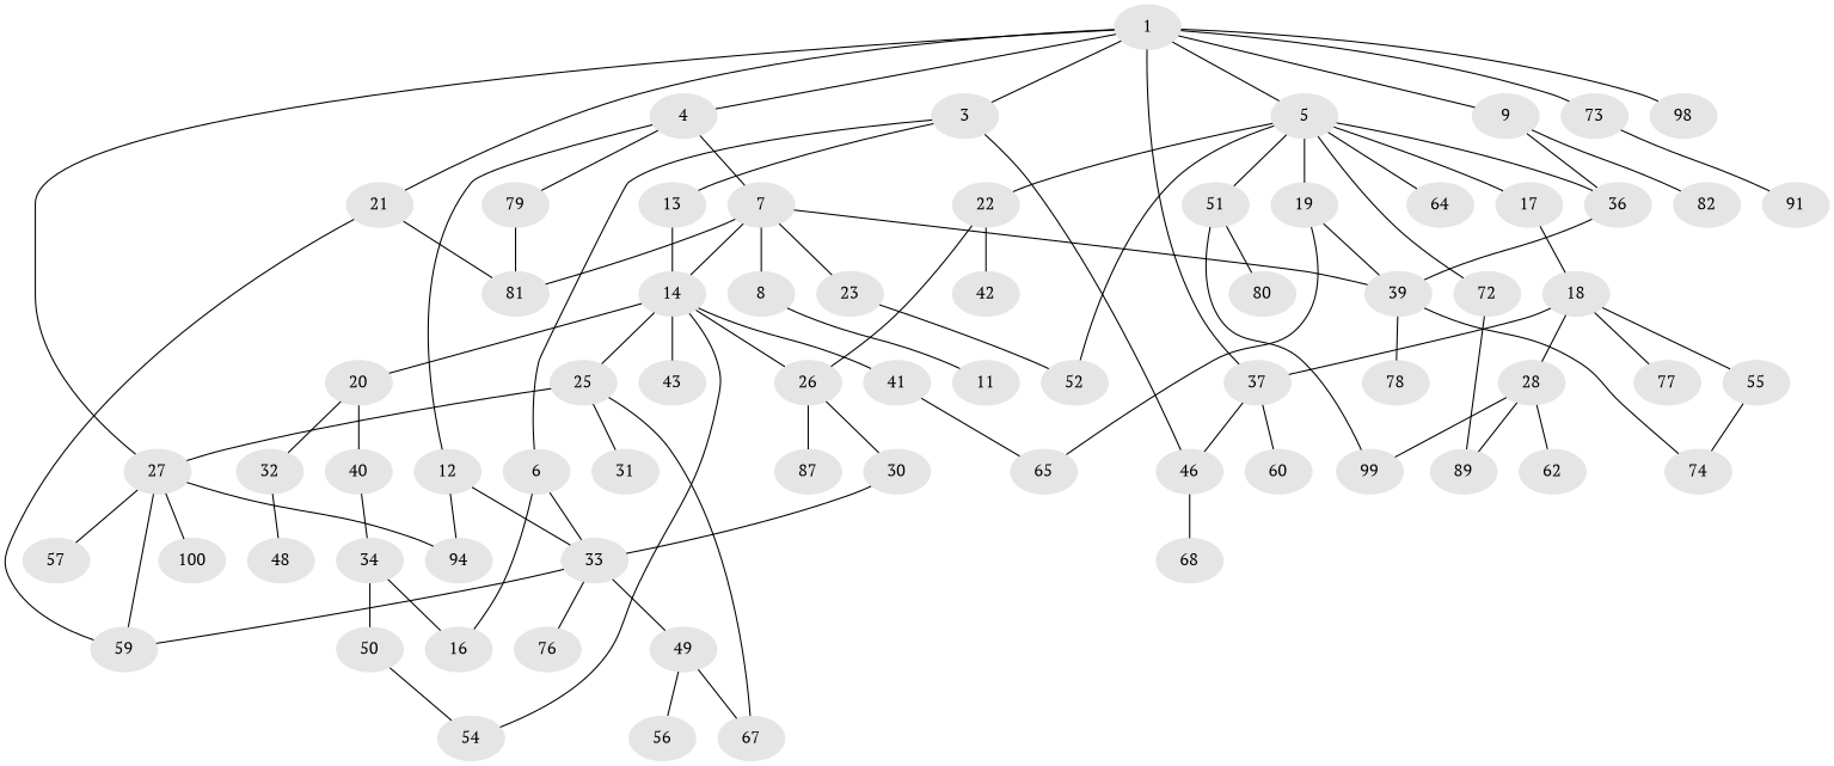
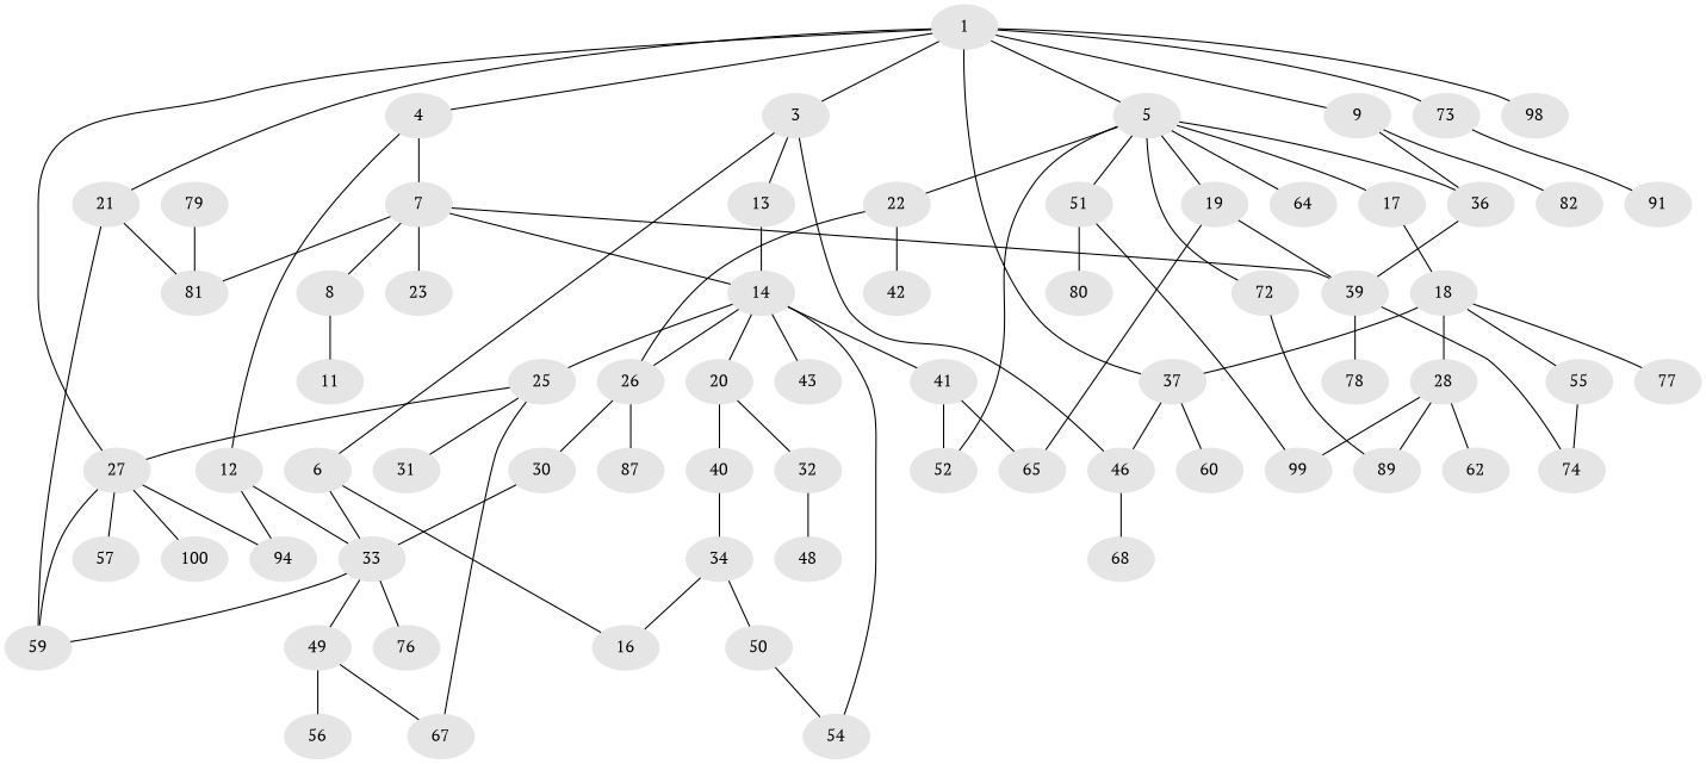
  graph {
    fontname="PT Serif"
    node [color=gray90 fontname="PT Serif" style=filled]
    edge [fontname="PT Serif"]
    1 [super="+2"]
    3
    4 [super="+84"]
    5 [super="+10"]
    9 [super="+53"]
    21
    27 [super="+29"]
    37 [super="+88"]
    73
    98
    6 [super="+35"]
    13 [super="+47"]
    46 [super="+63"]
    7 [super="+16"]
    12 [super="+15"]
    79
    17
    19 [super="+90"]
    22
    36
    51 [super="+71"]
    52
    64
    72
    82
    81 [super="+83"]
    59 [super="+69"]
    94
    57 [super="+85"]
    100
    60
    91
    33 [super="+44"]
    n34 [label=16]
    14 [super="+24"]
    68
    8 [super="+58"]
    23 [super="+95"]
    39 [super="+93"]
    18 [super="+45"]
    65
    26 [super="+96"]
    42 [super="+70"]
    99
    80
    89
    49
    76
    11
    20
    25 [super="+75"]
    41 [super="+86"]
    43
    54
    74
    78
    32 [super="+38"]
    40
    31
    67
    30 [super="+97"]
    87
    28 [super="+61"]
    55
    77
    62
    48 [super="+92"]
    34
    50
    56
    1 -- 3
    1 -- 4
    1 -- 5
    1 -- 9
    1 -- 21
    1 -- 27
    1 -- 37
    1 -- 73
    1 -- 98
    3 -- 6
    3 -- 13
    3 -- 46
    4 -- 7
    4 -- 12
-   4 -- 79
    5 -- 17
    5 -- 19
    5 -- 22
    5 -- 36
    5 -- 51
    5 -- 52
    5 -- 64
    5 -- 72
    9 -- 36
    9 -- 82
    21 -- 81
    21 -- 59
    27 -- 59
    27 -- 94
    27 -- 57
    27 -- 100
    37 -- 46
    37 -- 60
    73 -- 91
    6 -- 33
    6 -- n34
    13 -- 14 [weight=2]
    46 -- 68
    7 -- 81
    7 -- 14
    7 -- 8
    7 -- 23
    7 -- 39
    12 -- 94
    12 -- 33
    79 -- 81
    17 -- 18
    19 -- 39
    19 -- 65
    22 -- 26
    22 -- 42
    36 -- 39
    51 -- 99
    51 -- 80
    72 -- 89
    33 -- 59
    33 -- 49
    33 -- 76
    14 -- 26
    14 -- 20
    14 -- 25
    14 -- 41
    14 -- 43 [weight=2]
    14 -- 54
    8 -- 11
-   23 -- 52
+   41 -- 52
    39 -- 74
    39 -- 78 [weight=2]
    18 -- 37
    18 -- 28
    18 -- 55
    18 -- 77
    26 -- 30
    26 -- 87
    49 -- 67
    49 -- 56
    20 -- 32
    20 -- 40
    25 -- 27
    25 -- 31
    25 -- 67
    41 -- 65
    32 -- 48
    40 -- 34
    30 -- 33
    28 -- 99
    28 -- 89
    28 -- 62
    55 -- 74
    34 -- n34
    34 -- 50
    50 -- 54
  }
